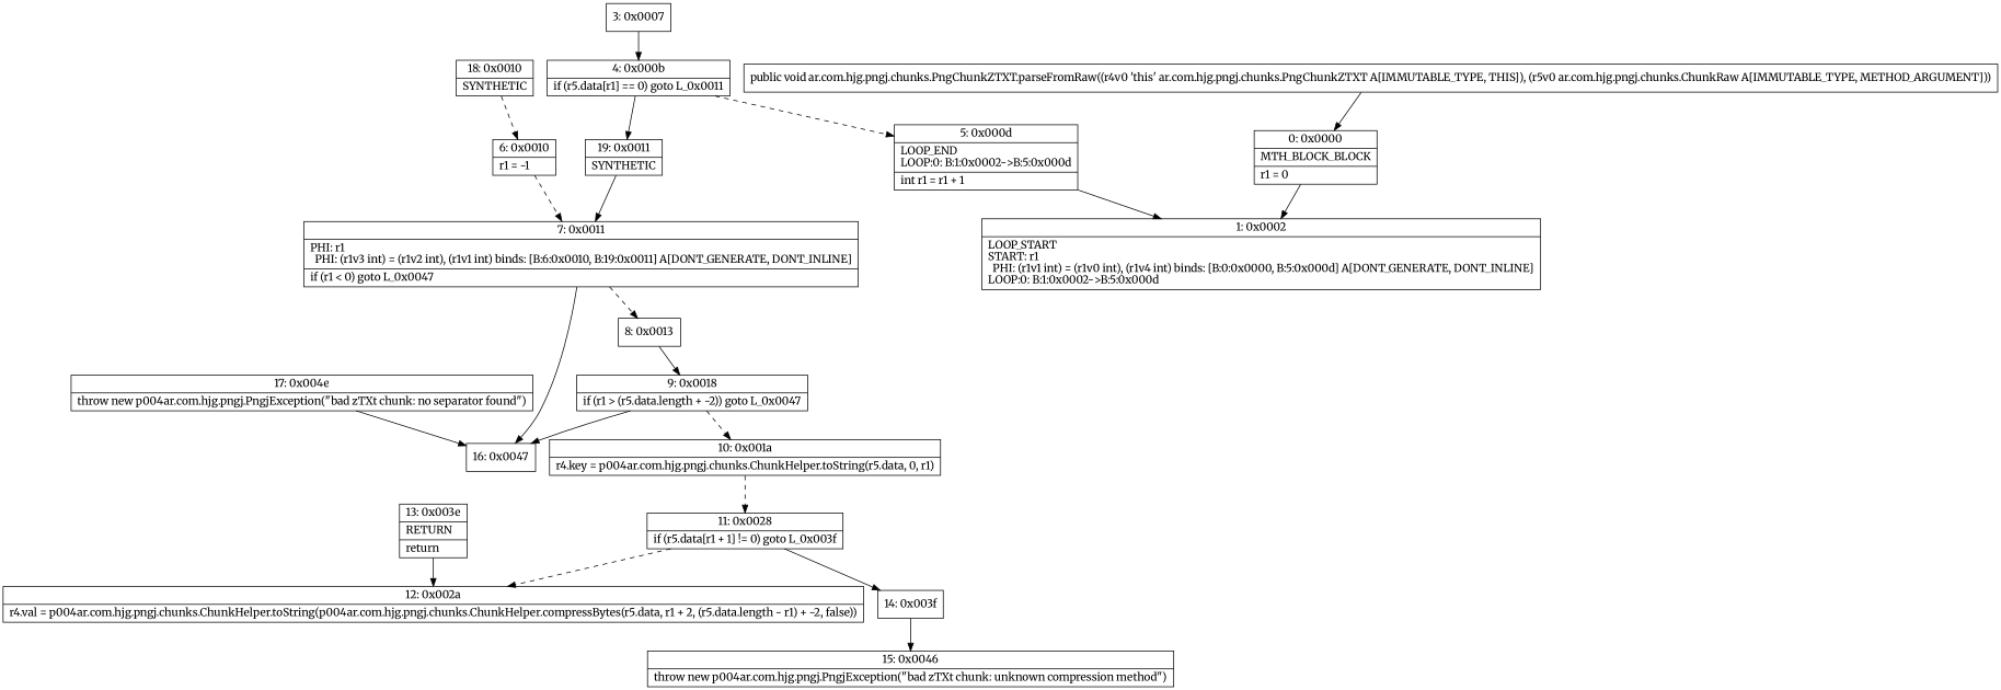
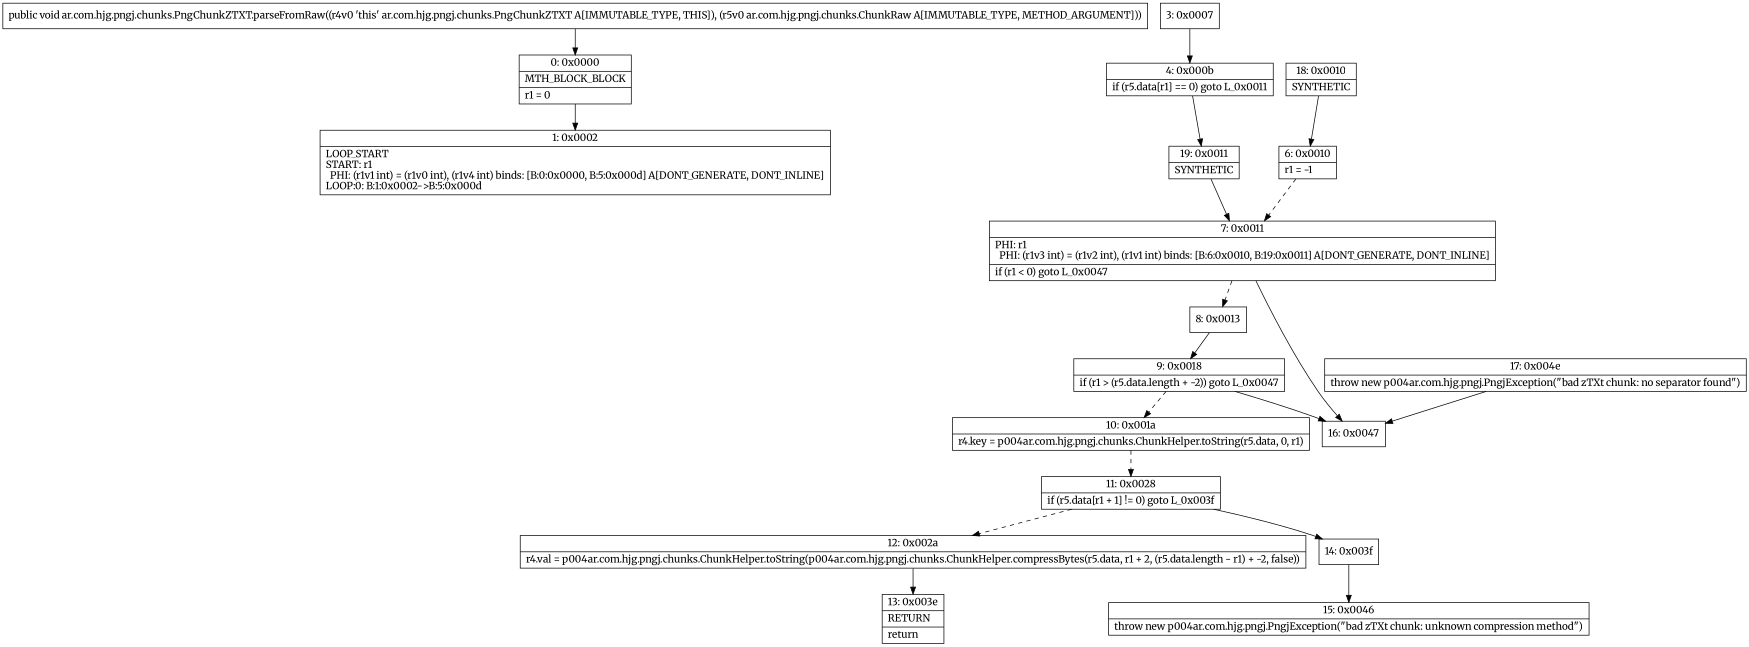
  digraph {
    fontname=Merriweather
    node [fontname=Merriweather shape=record]
    edge [fontname=Merriweather]
    n1 [label="{0\:\ 0x0000|MTH_BLOCK_BLOCK\l|r1 = 0\l}"]
    n2 [label="{1\:\ 0x0002|LOOP_START\lSTART: r1 \l  PHI: (r1v1 int) = (r1v0 int), (r1v4 int) binds: [B:0:0x0000, B:5:0x000d] A[DONT_GENERATE, DONT_INLINE]\lLOOP:0: B:1:0x0002\-\>B:5:0x000d\l}"]
    n3 [label="{3\:\ 0x0007}"]
    n4 [label="{4\:\ 0x000b|if (r5.data[r1] == 0) goto L_0x0011\l}"]
    n5 [label="{18\:\ 0x0010|SYNTHETIC\l}"]
    n6 [label="{6\:\ 0x0010|r1 = \-1\l}"]
-   n7 [label="{5\:\ 0x000d|LOOP_END\lLOOP:0: B:1:0x0002\-\>B:5:0x000d\l|int r1 = r1 + 1\l}"]
    n8 [label="{19\:\ 0x0011|SYNTHETIC\l}"]
    n9 [label="{7\:\ 0x0011|PHI: r1 \l  PHI: (r1v3 int) = (r1v2 int), (r1v1 int) binds: [B:6:0x0010, B:19:0x0011] A[DONT_GENERATE, DONT_INLINE]\l|if (r1 \< 0) goto L_0x0047\l}"]
    n10 [label="{8\:\ 0x0013}"]
    n11 [label="{16\:\ 0x0047}"]
    n12 [label="{9\:\ 0x0018|if (r1 \> (r5.data.length + \-2)) goto L_0x0047\l}"]
    n13 [label="{10\:\ 0x001a|r4.key = p004ar.com.hjg.pngj.chunks.ChunkHelper.toString(r5.data, 0, r1)\l}"]
    n14 [label="{11\:\ 0x0028|if (r5.data[r1 + 1] != 0) goto L_0x003f\l}"]
    n15 [label="{12\:\ 0x002a|r4.val = p004ar.com.hjg.pngj.chunks.ChunkHelper.toString(p004ar.com.hjg.pngj.chunks.ChunkHelper.compressBytes(r5.data, r1 + 2, (r5.data.length \- r1) + \-2, false))\l}"]
    n16 [label="{14\:\ 0x003f}"]
    n17 [label="{13\:\ 0x003e|RETURN\l|return\l}"]
    n18 [label="{15\:\ 0x0046|throw new p004ar.com.hjg.pngj.PngjException(\"bad zTXt chunk: unknown compression method\")\l}"]
    n19 [label="{17\:\ 0x004e|throw new p004ar.com.hjg.pngj.PngjException(\"bad zTXt chunk: no separator found\")\l}"]
    n20 [label="{public void ar.com.hjg.pngj.chunks.PngChunkZTXT.parseFromRaw((r4v0 'this' ar.com.hjg.pngj.chunks.PngChunkZTXT A[IMMUTABLE_TYPE, THIS]), (r5v0 ar.com.hjg.pngj.chunks.ChunkRaw A[IMMUTABLE_TYPE, METHOD_ARGUMENT])) }"]
    n1 -> n2
    n3 -> n4
-   n4 -> n7 [style=dashed]
    n4 -> n8
-   n5 -> n6 [style=dashed]
+   n5 -> n6
    n6 -> n9 [style=dashed]
-   n7 -> n2
    n8 -> n9
    n9 -> n10 [style=dashed]
    n9 -> n11
    n10 -> n12
    n12 -> n11
    n12 -> n13 [style=dashed]
    n13 -> n14 [style=dashed]
    n14 -> n15 [style=dashed]
    n14 -> n16
-   n17 -> n15
+   n15 -> n17
    n16 -> n18
    n19 -> n11
    n20 -> n1
  }
